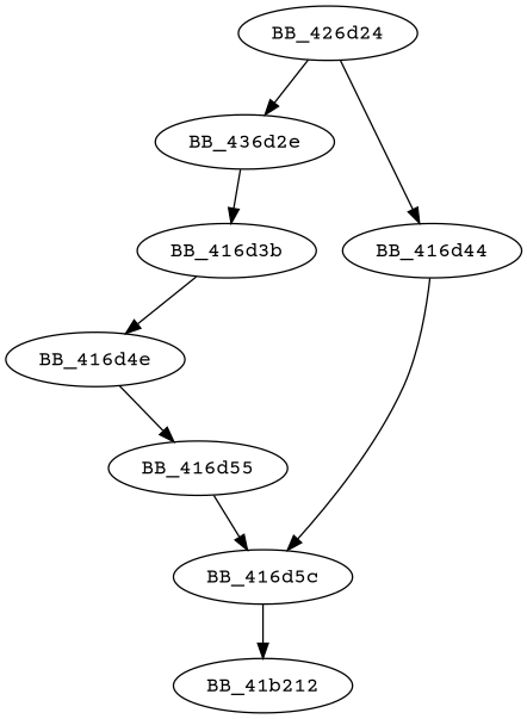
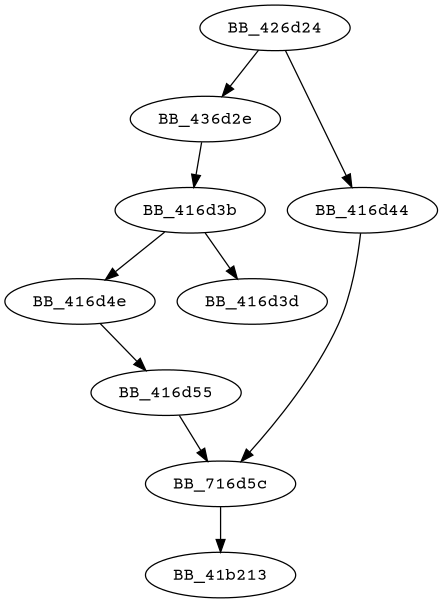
  digraph {
    fontname="Courier Prime"
    node [fontname="Courier Prime"]
    edge [fontname="Courier Prime"]
    n1 [label=BB_426d24]
    n2 [label=BB_436d2e]
    BB_416d44
    BB_416d3b
-   BB_416d5c
+   BB_416d5c [label=BB_716d5c]
    BB_416d4e
+   BB_416d3d
    BB_416d55
-   BB_41b212
+   BB_41b212 [label=BB_41b213]
    n1 -> n2
    n1 -> BB_416d44
    n2 -> BB_416d3b
    BB_416d44 -> BB_416d5c
    BB_416d3b -> BB_416d4e
+   BB_416d3b -> BB_416d3d
    BB_416d5c -> BB_41b212
    BB_416d4e -> BB_416d55
    BB_416d55 -> BB_416d5c
  }
